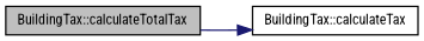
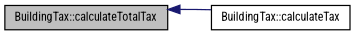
  digraph {
    rankdir=LR
    fontname="Roboto Condensed"
    node [color=black fontname="Roboto Condensed" fontsize=10 shape=record style=filled]
    n1 [fillcolor=grey75 fontcolor=black height=0.2 label="BuildingTax::calculateTotalTax" width=0.4]
    n2 [fillcolor=white height=0.2 label="BuildingTax::calculateTax" width=0.4]
-   n1 -> n2 [color=midnightblue fontname="Roboto Condensed" fontsize=10 labelfontname=Helvetica labelfontsize=10 style=solid]
+   n2 -> n1 [color=midnightblue fontname="Roboto Condensed" fontsize=10 labelfontname=Helvetica labelfontsize=10 style=solid]
  }
